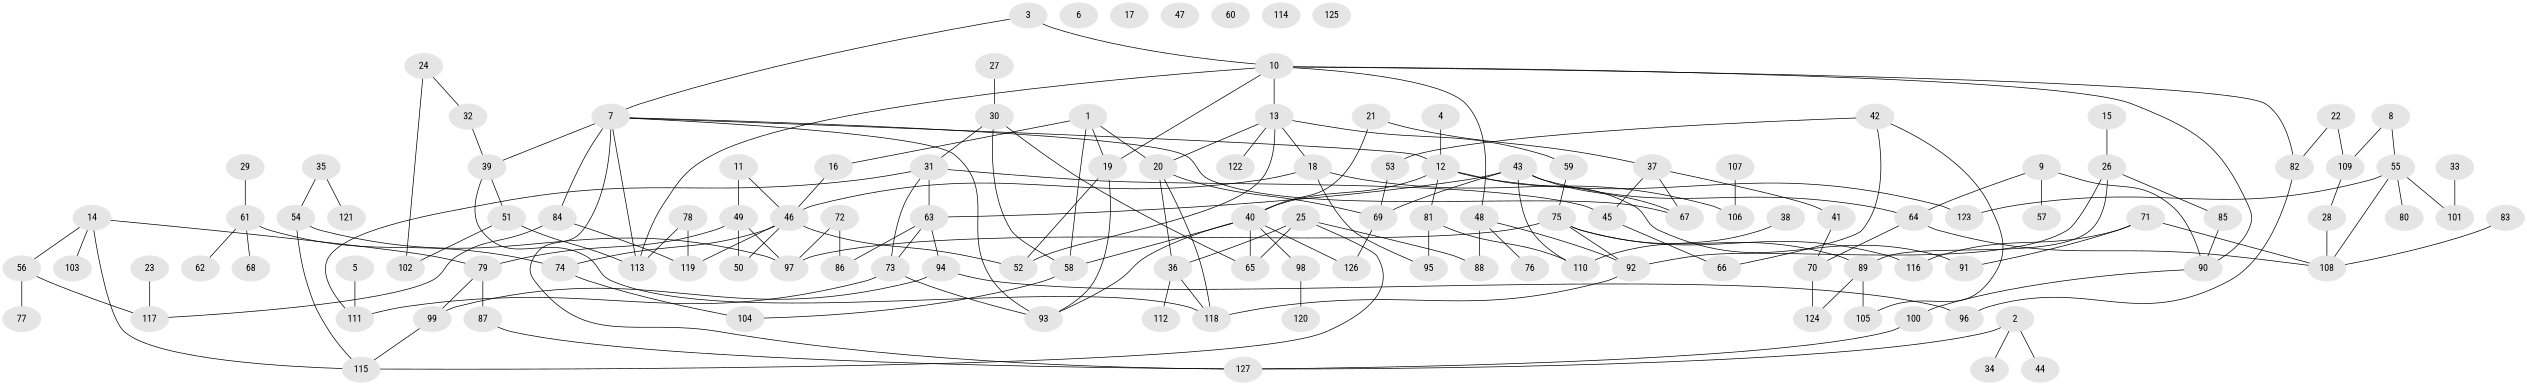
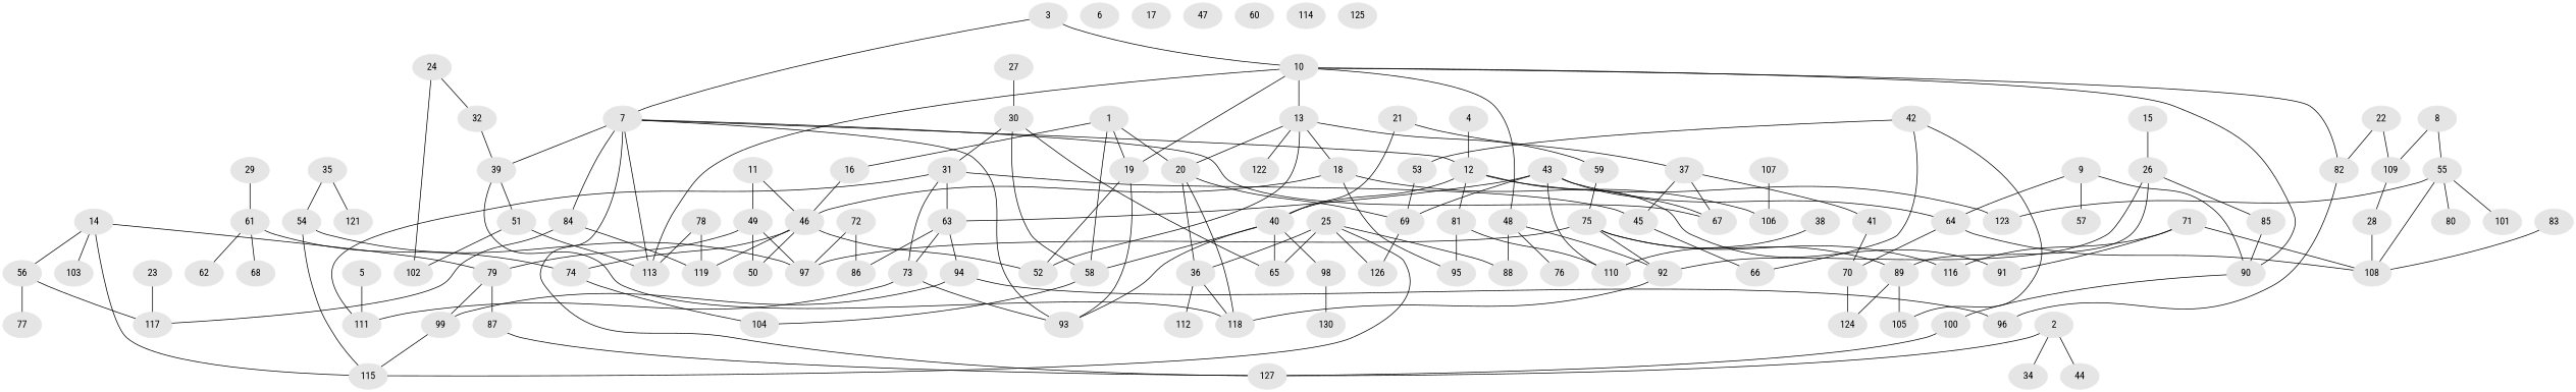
  graph {
    fontname="Roboto Condensed"
    node [color=gray90 fontname="Roboto Condensed" style=filled]
    edge [fontname="Roboto Condensed"]
    1
    16
    19
    20
    58
    46
    93
    52
    36
    69
    118
    104
    2
    34
    44
    127
    3
    7
    10
    12
    39
    67
    84
    113
    90
    13
    48
    82
    4
    40
    81
    91
    123
    5
    111
    6
    51
    117
    119
    8
    55
    109
    28
    108
    101
    80
    9
    57
    64
    70
    100
    18
    59
    122
    88
    92
    76
    96
    11
    49
    50
    74
    79
    97
    65
    98
    126
    95
    110
    106
    75
    14
    56
    103
    115
    77
    87
    99
    15
    26
    85
    89
    17
    112
    21
    37
    45
    41
    22
    23
    24
    32
    102
    25
    105
    124
    27
    30
    31
    29
    61
    62
    68
    63
    73
    66
    86
    94
-   33
    35
    54
    121
    38
-   120
+   120 [label=130]
    42
    53
    43
    47
    116
    60
    71
    72
    78
    83
    107
    114
    125
    1 -- 16
    1 -- 19
    1 -- 20
    1 -- 58
    16 -- 46
    19 -- 93
    19 -- 52
    20 -- 36
    20 -- 69
    20 -- 118
    58 -- 104
    46 -- 52
    46 -- 119
    46 -- 50
    46 -- 74
    36 -- 118
    36 -- 112
    69 -- 126
    2 -- 34
    2 -- 44
    2 -- 127
    3 -- 7
    3 -- 10
    7 -- 93
    7 -- 127
    7 -- 12
    7 -- 39
    7 -- 67
    7 -- 84
    7 -- 113
    10 -- 19
    10 -- 113
    10 -- 90
    10 -- 13
    10 -- 48
    10 -- 82
    12 -- 40
    12 -- 81
    12 -- 91
    12 -- 123
    39 -- 118
    39 -- 51
    84 -- 117
    84 -- 119
    90 -- 100
    13 -- 20
    13 -- 52
    13 -- 18
    13 -- 59
    13 -- 122
    48 -- 88
    48 -- 92
    48 -- 76
    82 -- 96
    4 -- 12
    40 -- 58
    40 -- 93
    40 -- 65
    40 -- 98
-   40 -- 126
+   25 -- 126
    81 -- 95
    81 -- 110
    5 -- 111
    51 -- 113
    51 -- 102
    8 -- 55
    8 -- 109
    55 -- 123
    55 -- 108
    55 -- 101
    55 -- 80
    109 -- 28
    28 -- 108
    9 -- 90
    9 -- 57
    9 -- 64
    64 -- 108
    64 -- 70
    70 -- 124
    100 -- 127
    18 -- 46
    18 -- 95
    18 -- 106
    59 -- 75
    92 -- 118
    11 -- 46
    11 -- 49
    49 -- 50
    49 -- 79
    49 -- 97
    74 -- 104
    79 -- 87
    79 -- 99
    98 -- 120
    75 -- 92
    75 -- 97
    75 -- 89
    75 -- 116
    14 -- 79
    14 -- 56
    14 -- 103
    14 -- 115
    56 -- 117
    56 -- 77
    87 -- 127
    99 -- 115
    15 -- 26
    26 -- 92
    26 -- 85
    26 -- 89
    85 -- 90
    89 -- 105
    89 -- 124
    21 -- 40
    21 -- 37
    37 -- 67
    37 -- 45
    37 -- 41
    45 -- 66
    41 -- 70
    22 -- 82
    22 -- 109
    23 -- 117
    24 -- 32
    24 -- 102
    32 -- 39
    25 -- 36
    25 -- 88
    25 -- 65
    25 -- 115
    27 -- 30
    30 -- 58
    30 -- 65
    30 -- 31
    31 -- 111
    31 -- 45
    31 -- 63
    31 -- 73
    29 -- 61
    61 -- 74
    61 -- 62
    61 -- 68
    63 -- 73
    63 -- 86
    63 -- 94
    73 -- 93
    73 -- 111
    94 -- 96
    94 -- 99
-   33 -- 101
    35 -- 54
    35 -- 121
    54 -- 97
    54 -- 115
    38 -- 110
    42 -- 105
    42 -- 66
    42 -- 53
    53 -- 69
    43 -- 69
    43 -- 67
    43 -- 64
    43 -- 110
    43 -- 63
    71 -- 91
    71 -- 108
    71 -- 116
    72 -- 97
    72 -- 86
    78 -- 113
    78 -- 119
    83 -- 108
    107 -- 106
  }
